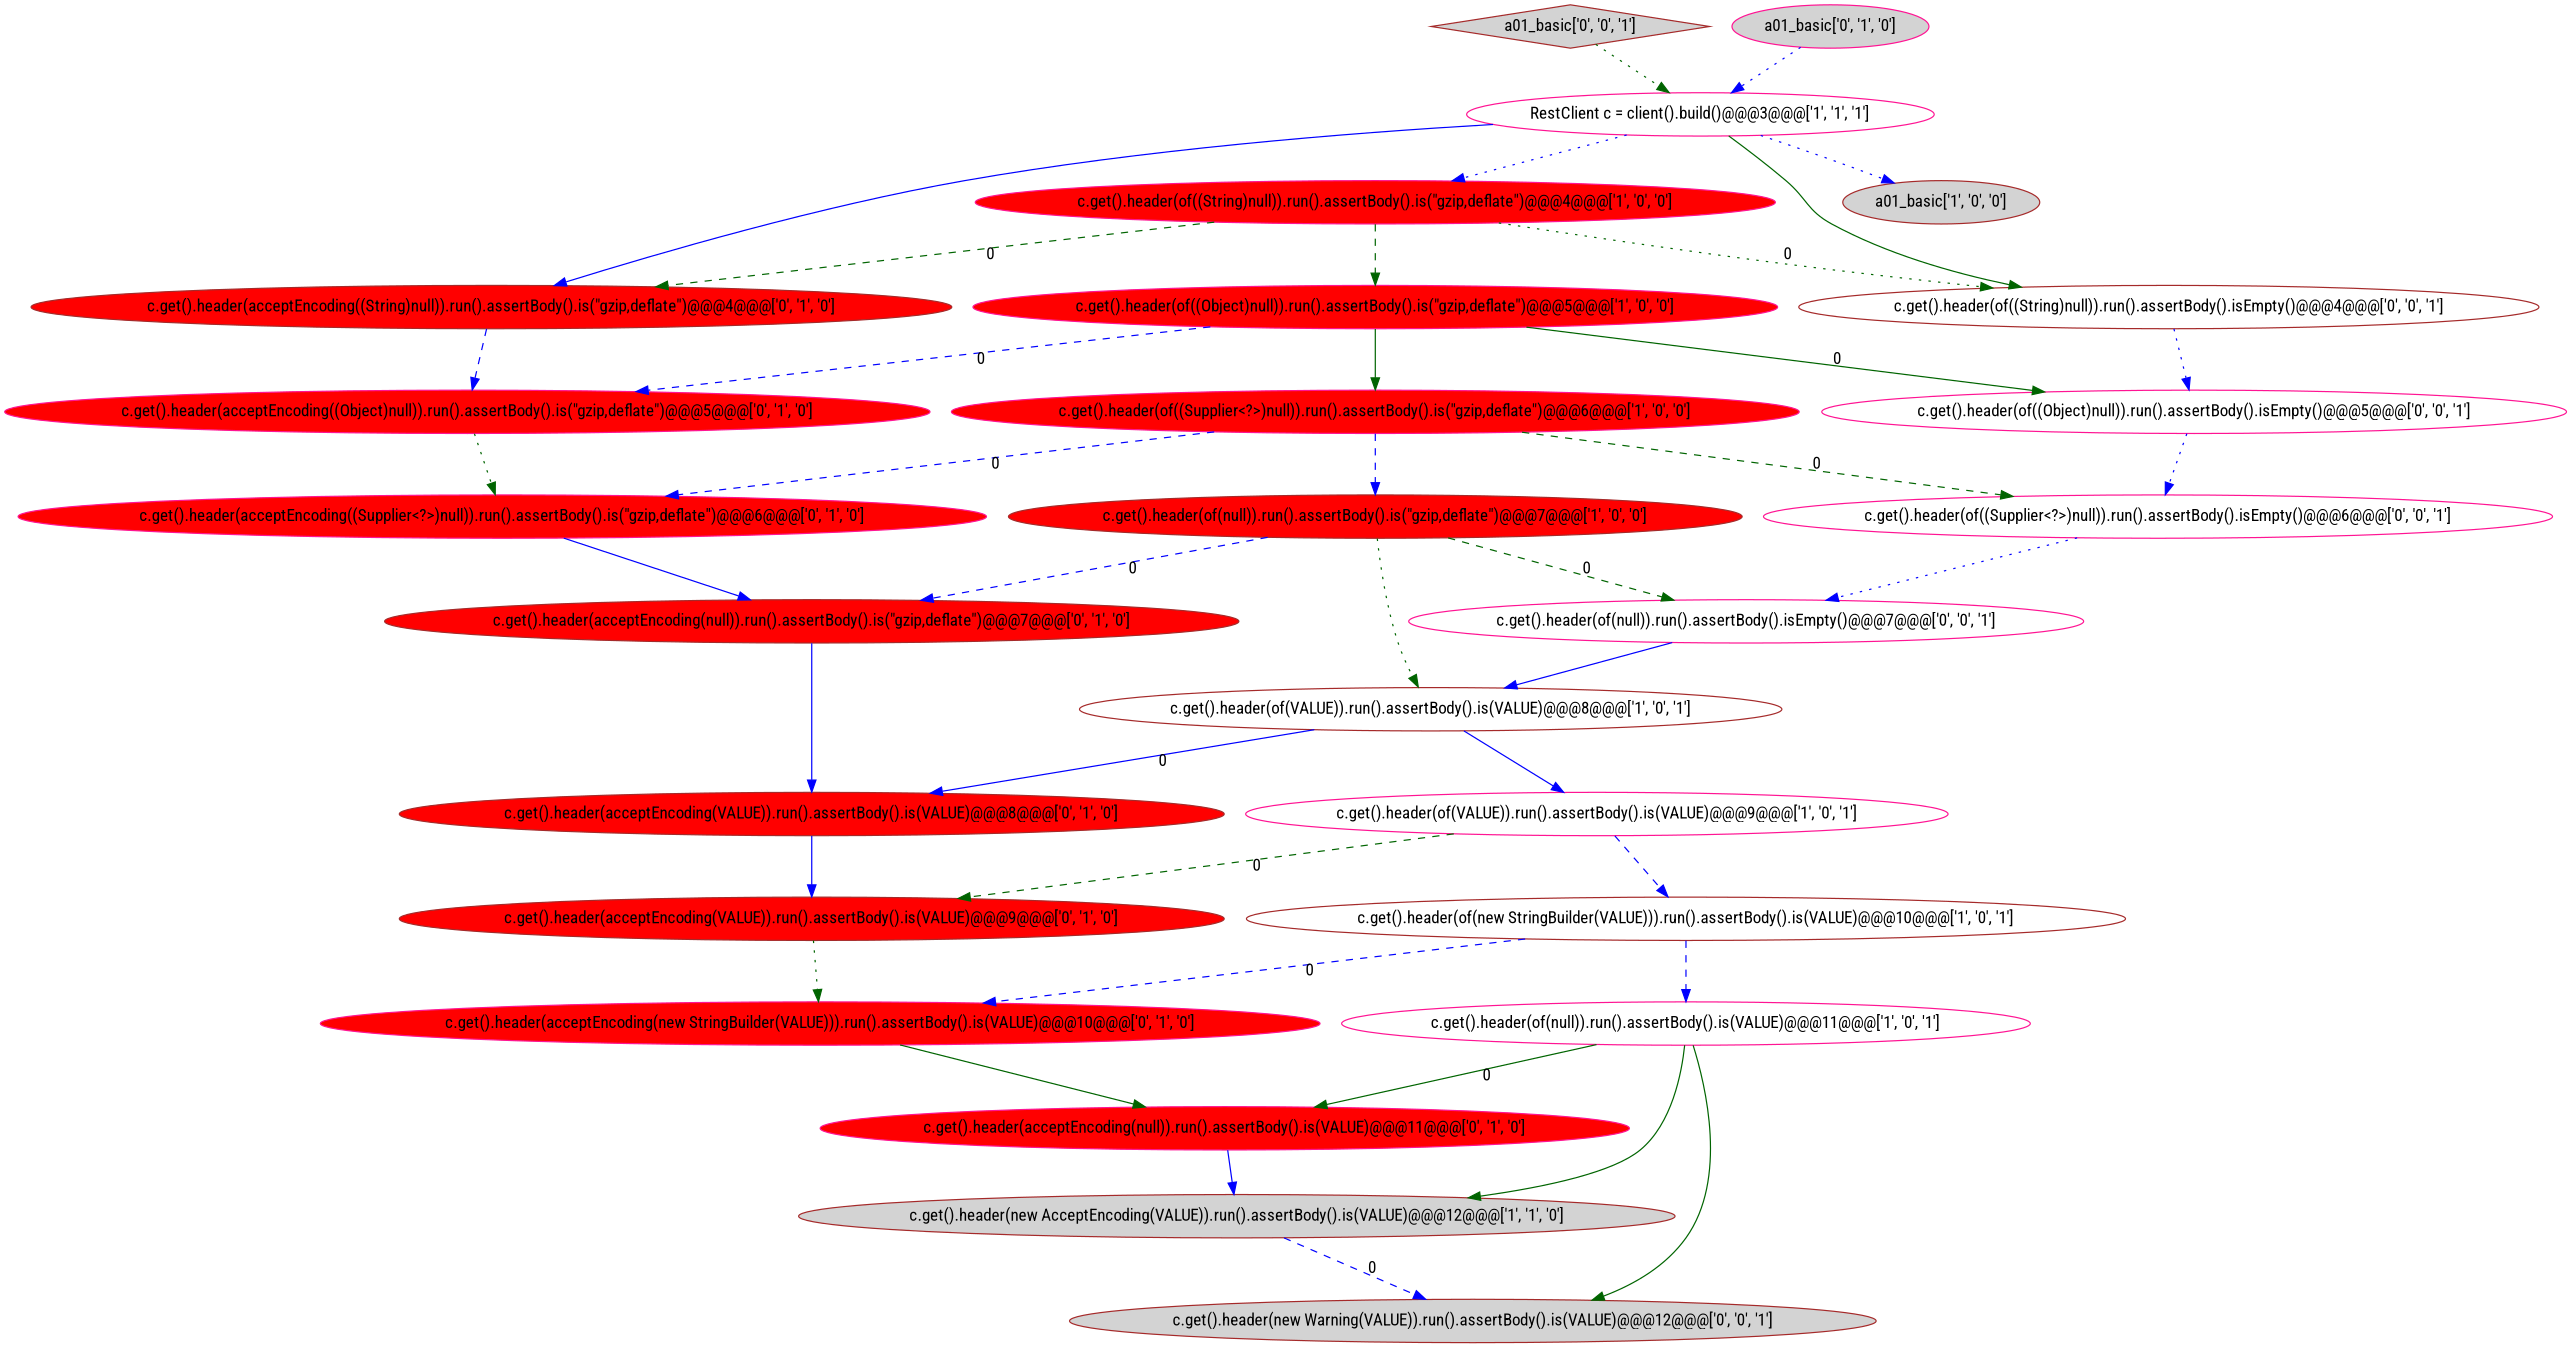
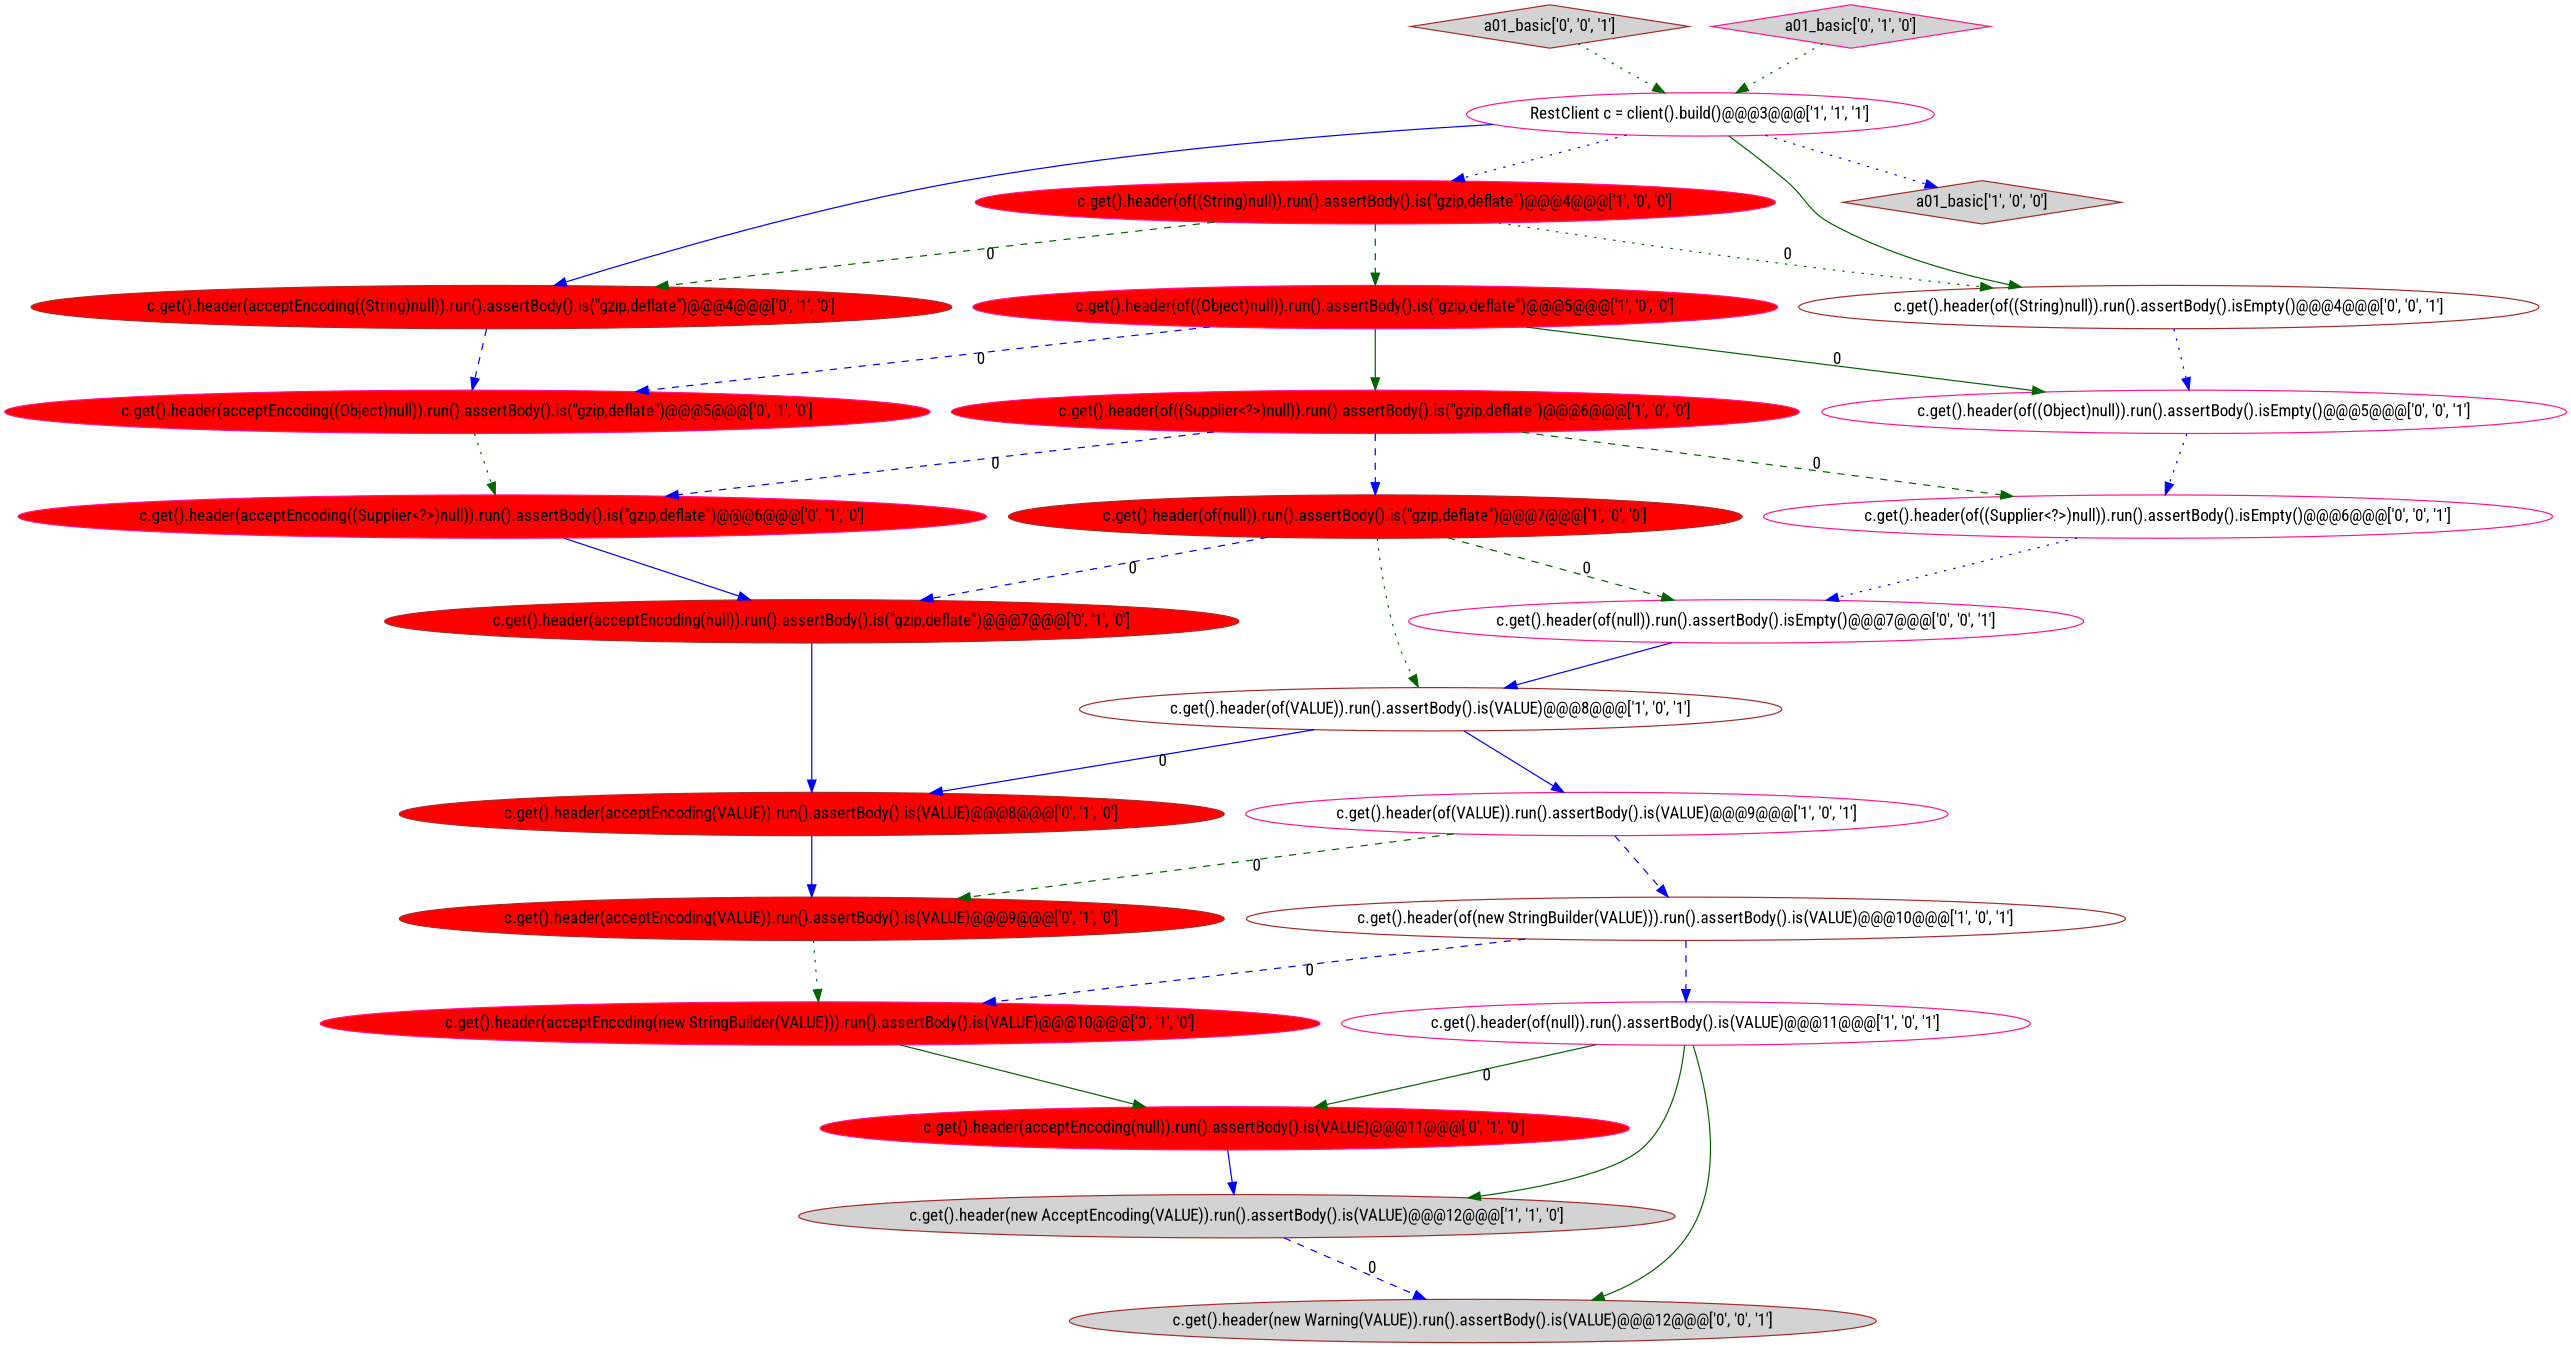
  digraph {
    fontname="Roboto Condensed"
    node [color=deeppink fillcolor=red fontname="Roboto Condensed" shape=ellipse style=filled]
    edge [color=blue fontname="Roboto Condensed" style=solid]
    n1 [label="c.get().header(of((String)null)).run().assertBody().is(\"gzip,deflate\")@@@4@@@['1', '0', '0']"]
    n2 [color=brown label="c.get().header(acceptEncoding((String)null)).run().assertBody().is(\"gzip,deflate\")@@@4@@@['0', '1', '0']"]
    n3 [color=brown fillcolor=white label="c.get().header(of((String)null)).run().assertBody().isEmpty()@@@4@@@['0', '0', '1']"]
    n4 [label="c.get().header(of((Object)null)).run().assertBody().is(\"gzip,deflate\")@@@5@@@['1', '0', '0']"]
    n5 [label="c.get().header(acceptEncoding((Object)null)).run().assertBody().is(\"gzip,deflate\")@@@5@@@['0', '1', '0']"]
    n6 [fillcolor=white label="c.get().header(of((Object)null)).run().assertBody().isEmpty()@@@5@@@['0', '0', '1']"]
    n7 [label="c.get().header(of((Supplier<?>)null)).run().assertBody().is(\"gzip,deflate\")@@@6@@@['1', '0', '0']"]
    n8 [fillcolor=white label="c.get().header(of((Supplier<?>)null)).run().assertBody().isEmpty()@@@6@@@['0', '0', '1']"]
    n9 [fillcolor=white label="c.get().header(of(null)).run().assertBody().isEmpty()@@@7@@@['0', '0', '1']"]
    n10 [color=brown fillcolor=white label="c.get().header(of(VALUE)).run().assertBody().is(VALUE)@@@8@@@['1', '0', '1']"]
    n11 [fillcolor=white label="RestClient c = client().build()@@@3@@@['1', '1', '1']"]
-   n12 [color=brown fillcolor=lightgray label="a01_basic['1', '0', '0']"]
+   n12 [color=brown fillcolor=lightgray label="a01_basic['1', '0', '0']" shape=diamond]
    n13 [color=brown label="c.get().header(acceptEncoding(VALUE)).run().assertBody().is(VALUE)@@@9@@@['0', '1', '0']"]
    n14 [label="c.get().header(acceptEncoding(new StringBuilder(VALUE))).run().assertBody().is(VALUE)@@@10@@@['0', '1', '0']"]
    n15 [label="c.get().header(acceptEncoding(null)).run().assertBody().is(VALUE)@@@11@@@['0', '1', '0']"]
    n16 [fillcolor=white label="c.get().header(of(null)).run().assertBody().is(VALUE)@@@11@@@['1', '0', '1']"]
    n17 [color=brown fillcolor=lightgray label="c.get().header(new AcceptEncoding(VALUE)).run().assertBody().is(VALUE)@@@12@@@['1', '1', '0']"]
    n18 [color=brown fillcolor=lightgray label="c.get().header(new Warning(VALUE)).run().assertBody().is(VALUE)@@@12@@@['0', '0', '1']"]
    n19 [color=brown fillcolor=lightgray label="a01_basic['0', '0', '1']" shape=diamond]
    n20 [label="c.get().header(acceptEncoding((Supplier<?>)null)).run().assertBody().is(\"gzip,deflate\")@@@6@@@['0', '1', '0']"]
    n21 [color=brown label="c.get().header(acceptEncoding(null)).run().assertBody().is(\"gzip,deflate\")@@@7@@@['0', '1', '0']"]
    n22 [color=brown label="c.get().header(acceptEncoding(VALUE)).run().assertBody().is(VALUE)@@@8@@@['0', '1', '0']"]
-   n23 [fillcolor=lightgray label="a01_basic['0', '1', '0']"]
+   n23 [fillcolor=lightgray label="a01_basic['0', '1', '0']" shape=diamond]
    n24 [color=brown label="c.get().header(of(null)).run().assertBody().is(\"gzip,deflate\")@@@7@@@['1', '0', '0']"]
    n25 [fillcolor=white label="c.get().header(of(VALUE)).run().assertBody().is(VALUE)@@@9@@@['1', '0', '1']"]
    n26 [color=brown fillcolor=white label="c.get().header(of(new StringBuilder(VALUE))).run().assertBody().is(VALUE)@@@10@@@['1', '0', '1']"]
    n1 -> n2 [color=darkgreen label=0 style=dashed]
    n1 -> n3 [color=darkgreen label=0 style=dotted]
    n1 -> n4 [color=darkgreen style=dashed]
    n2 -> n5 [style=dashed]
    n3 -> n6 [style=dotted]
    n4 -> n5 [label=0 style=dashed]
    n4 -> n6 [color=darkgreen label=0]
    n4 -> n7 [color=darkgreen]
    n5 -> n20 [color=darkgreen style=dotted]
    n6 -> n8 [style=dotted]
    n7 -> n8 [color=darkgreen label=0 style=dashed]
    n7 -> n20 [label=0 style=dashed]
    n7 -> n24 [style=dashed]
    n8 -> n9 [style=dotted]
    n9 -> n10
    n10 -> n22 [label=0]
    n10 -> n25
    n11 -> n1 [style=dotted]
    n11 -> n2
    n11 -> n3 [color=darkgreen]
    n11 -> n12 [style=dotted]
    n13 -> n14 [color=darkgreen style=dotted]
    n14 -> n15 [color=darkgreen]
    n15 -> n17
    n16 -> n15 [color=darkgreen label=0]
    n16 -> n17 [color=darkgreen]
    n16 -> n18 [color=darkgreen]
    n17 -> n18 [label=0 style=dashed]
    n19 -> n11 [color=darkgreen style=dotted]
    n20 -> n21
    n21 -> n22
    n22 -> n13
-   n23 -> n11 [style=dotted]
+   n23 -> n11 [color=darkgreen style=dotted]
    n24 -> n9 [color=darkgreen label=0 style=dashed]
    n24 -> n10 [color=darkgreen style=dotted]
    n24 -> n21 [label=0 style=dashed]
    n25 -> n13 [color=darkgreen label=0 style=dashed]
    n25 -> n26 [style=dashed]
    n26 -> n14 [label=0 style=dashed]
    n26 -> n16 [style=dashed]
  }
